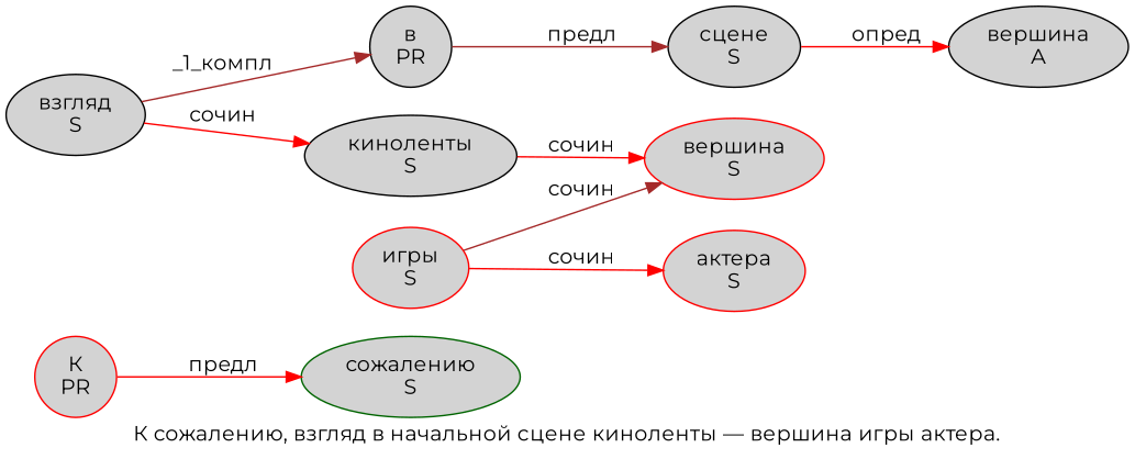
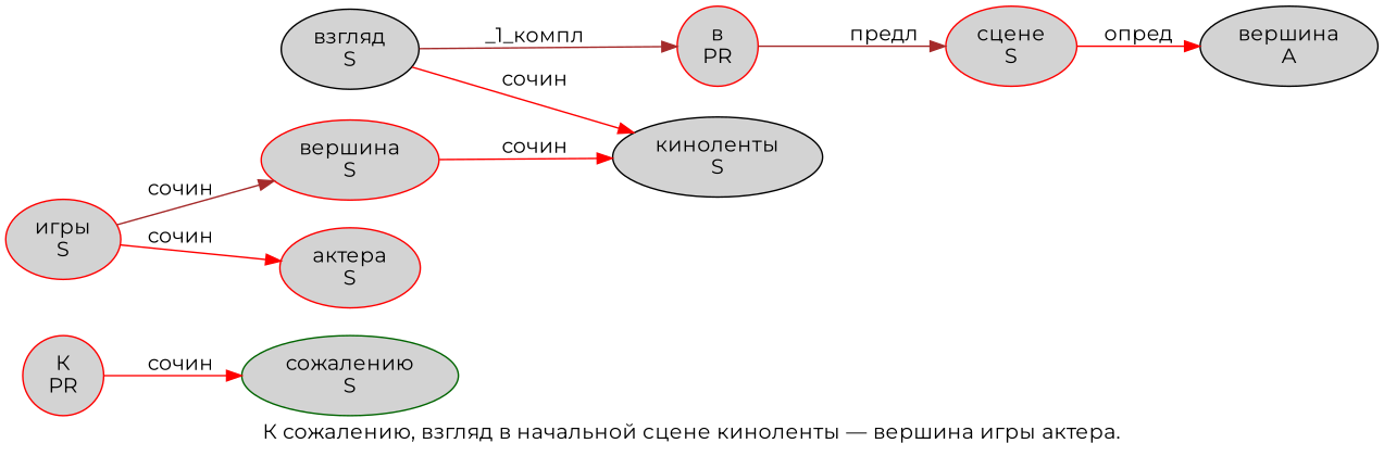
  digraph {
    fontname=Montserrat
    label="К сожалению, взгляд в начальной сцене киноленты — вершина игры актера."
    rankdir=LR
    node [color=red fillcolor=lightgray fontname=Montserrat penwidth=1 shape=ellipse style=filled]
    edge [color=red fontname=Montserrat]
    n1 [label="К\nPR"]
    n2 [color=darkgreen label="сожалению\nS"]
    n3 [color=black label="взгляд\nS"]
-   n4 [color=black label="в\nPR"]
+   n4 [label="в\nPR"]
    n5 [color=black label="киноленты\nS"]
-   n6 [color=black label="сцене\nS"]
+   n6 [label="сцене\nS"]
    n7 [label="вершина\nS"]
    n8 [color=black label="вершина\nA"]
    n9 [label="игры\nS"]
    n10 [label="актера\nS"]
-   n1 -> n2 [label="предл"]
+   n1 -> n2 [label="сочин"]
    n3 -> n4 [color=brown label="_1_компл"]
    n3 -> n5 [label="сочин"]
    n4 -> n6 [color=brown label="предл"]
-   n5 -> n7 [label="сочин"]
+   n7 -> n5 [label="сочин"]
    n6 -> n8 [label="опред"]
    n9 -> n7 [color=brown label="сочин"]
    n9 -> n10 [label="сочин"]
  }
